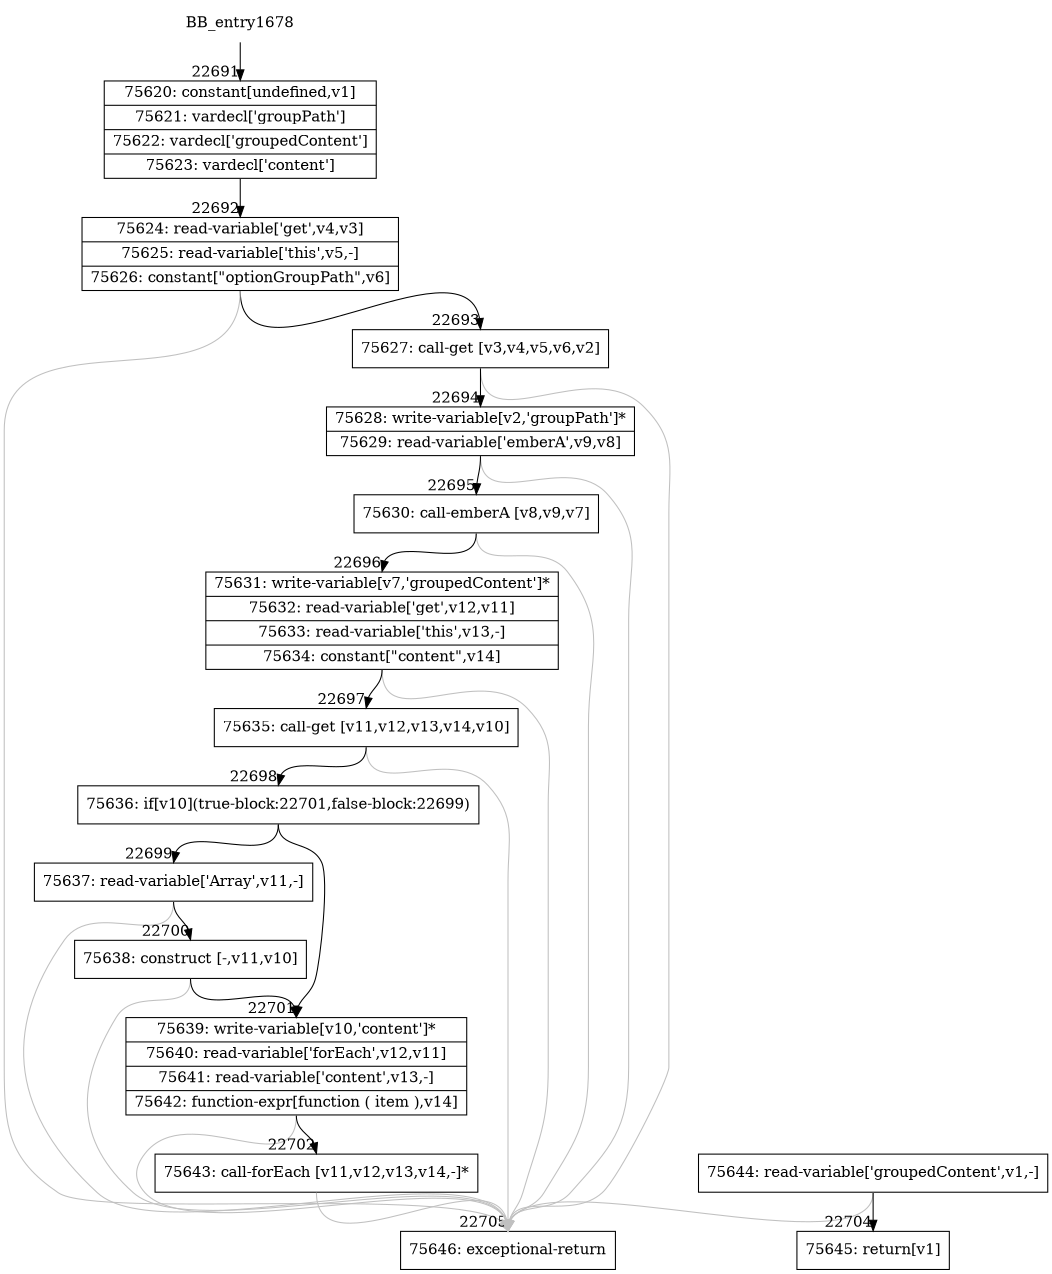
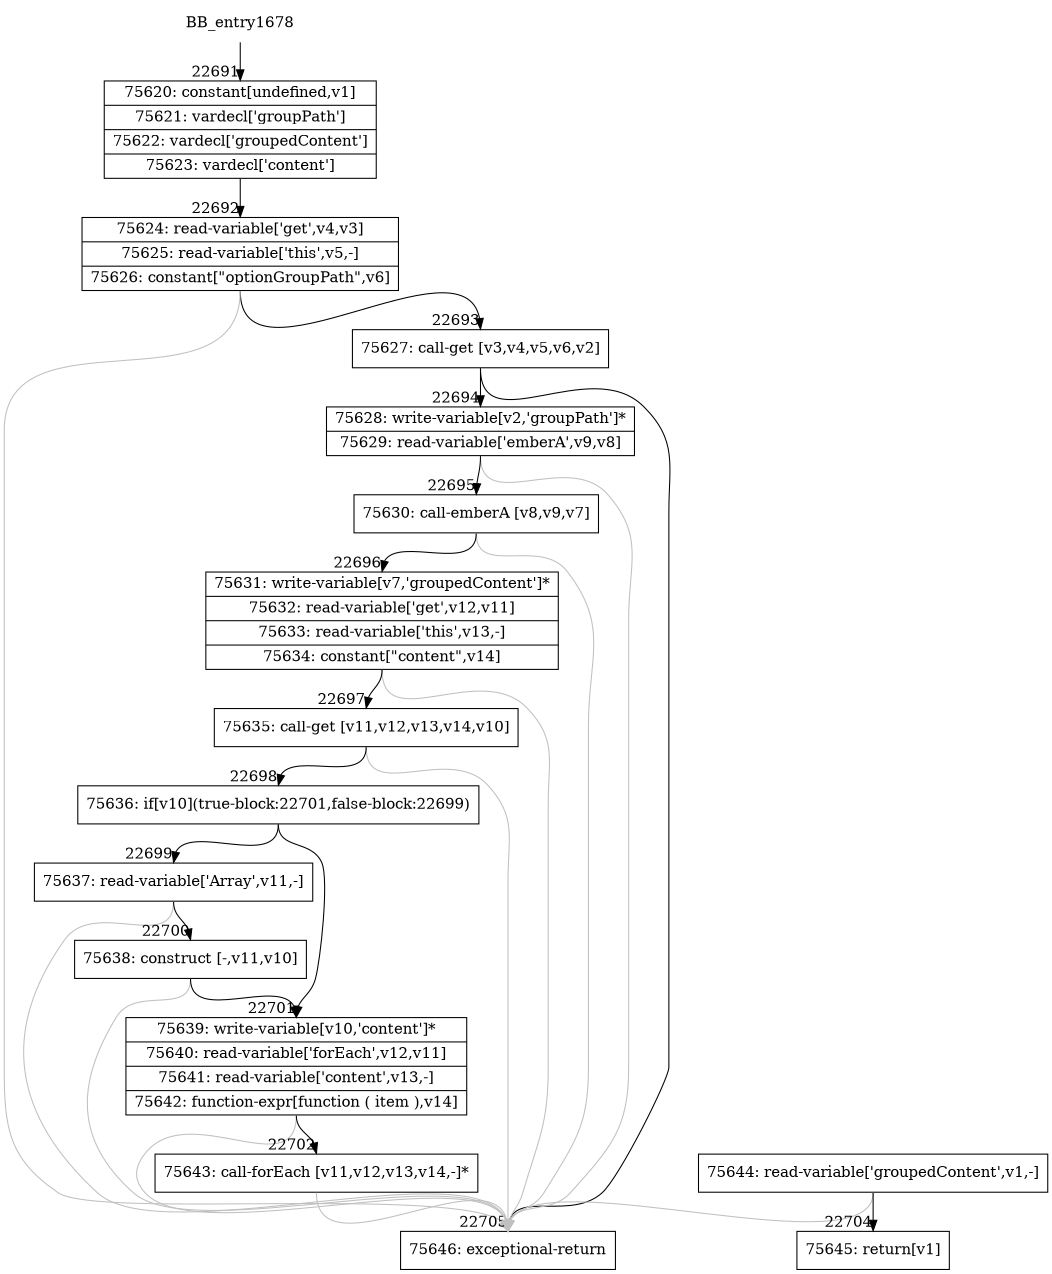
  digraph {
    rankdir=TD
    node [shape=record]
    edge [headport=n tailport=s]
    n1 [label=BB_entry1678 shape=none]
    n2 [label="{75620: constant[undefined,v1]|75621: vardecl['groupPath']|75622: vardecl['groupedContent']|75623: vardecl['content']}"]
    n3 [label="{75624: read-variable['get',v4,v3]|75625: read-variable['this',v5,-]|75626: constant[\"optionGroupPath\",v6]}"]
    n4 [label="{75627: call-get [v3,v4,v5,v6,v2]}"]
    n5 [label="{75646: exceptional-return}"]
    n6 [label="{75628: write-variable[v2,'groupPath']*|75629: read-variable['emberA',v9,v8]}"]
    n7 [label="{75630: call-emberA [v8,v9,v7]}"]
    n8 [label="{75631: write-variable[v7,'groupedContent']*|75632: read-variable['get',v12,v11]|75633: read-variable['this',v13,-]|75634: constant[\"content\",v14]}"]
    n9 [label="{75635: call-get [v11,v12,v13,v14,v10]}"]
    n10 [label="{75636: if[v10](true-block:22701,false-block:22699)}"]
    n11 [label="{75639: write-variable[v10,'content']*|75640: read-variable['forEach',v12,v11]|75641: read-variable['content',v13,-]|75642: function-expr[function ( item ),v14]}"]
    n12 [label="{75637: read-variable['Array',v11,-]}"]
    n13 [label="{75643: call-forEach [v11,v12,v13,v14,-]*}"]
    n14 [label="{75638: construct [-,v11,v10]}"]
    n15 [label="{75644: read-variable['groupedContent',v1,-]}"]
    n16 [label="{75645: return[v1]}"]
    n1 -> n2 [headlabel="    22691"]
    n2 -> n3 [headlabel="      22692"]
    n3 -> n4 [headlabel="      22693"]
    n3 -> n5 [color=gray headlabel="      22705"]
-   n4 -> n5 [color=gray]
+   n4 -> n5 [color=black]
    n4 -> n6 [headlabel="      22694"]
    n6 -> n5 [color=gray]
    n6 -> n7 [headlabel="      22695"]
    n7 -> n5 [color=gray]
    n7 -> n8 [headlabel="      22696"]
    n8 -> n5 [color=gray]
    n8 -> n9 [headlabel="      22697"]
    n9 -> n5 [color=gray]
    n9 -> n10 [headlabel="      22698"]
    n10 -> n11 [headlabel="      22701"]
    n10 -> n12 [headlabel="      22699"]
    n11 -> n5 [color=gray]
    n11 -> n13 [headlabel="      22702"]
    n12 -> n5 [color=gray]
    n12 -> n14 [headlabel="      22700"]
    n13 -> n5 [color=gray]
    n14 -> n5 [color=gray]
    n14 -> n11
    n15 -> n5 [color=gray]
    n15 -> n16 [headlabel="      22704"]
  }
